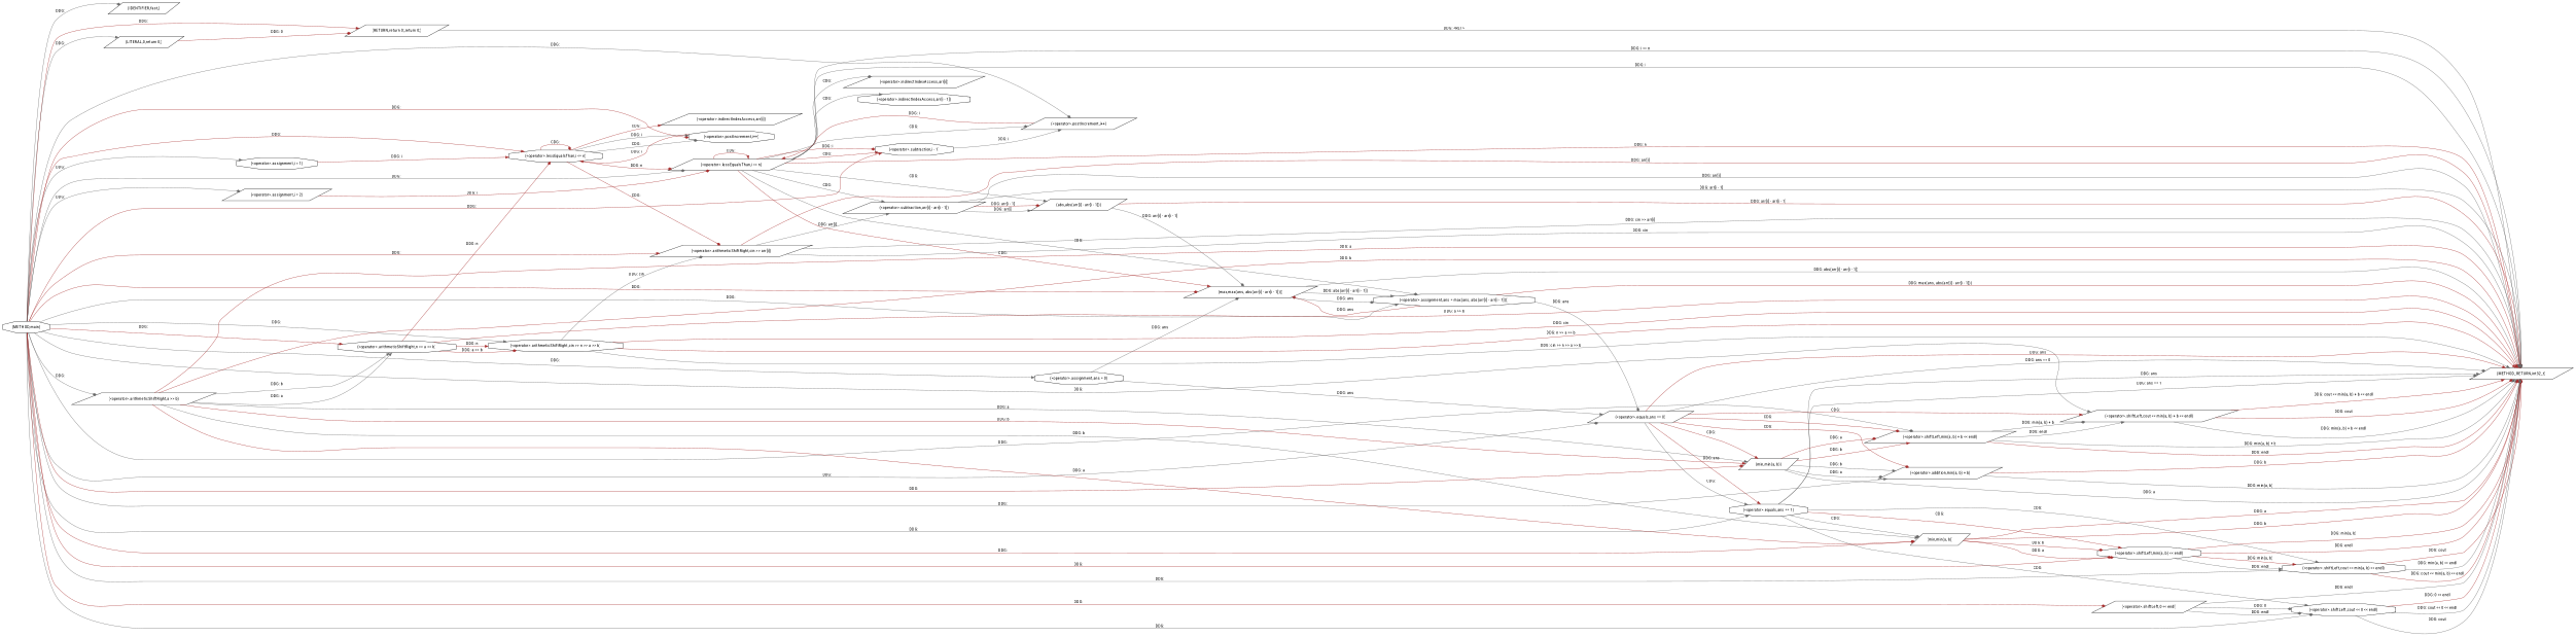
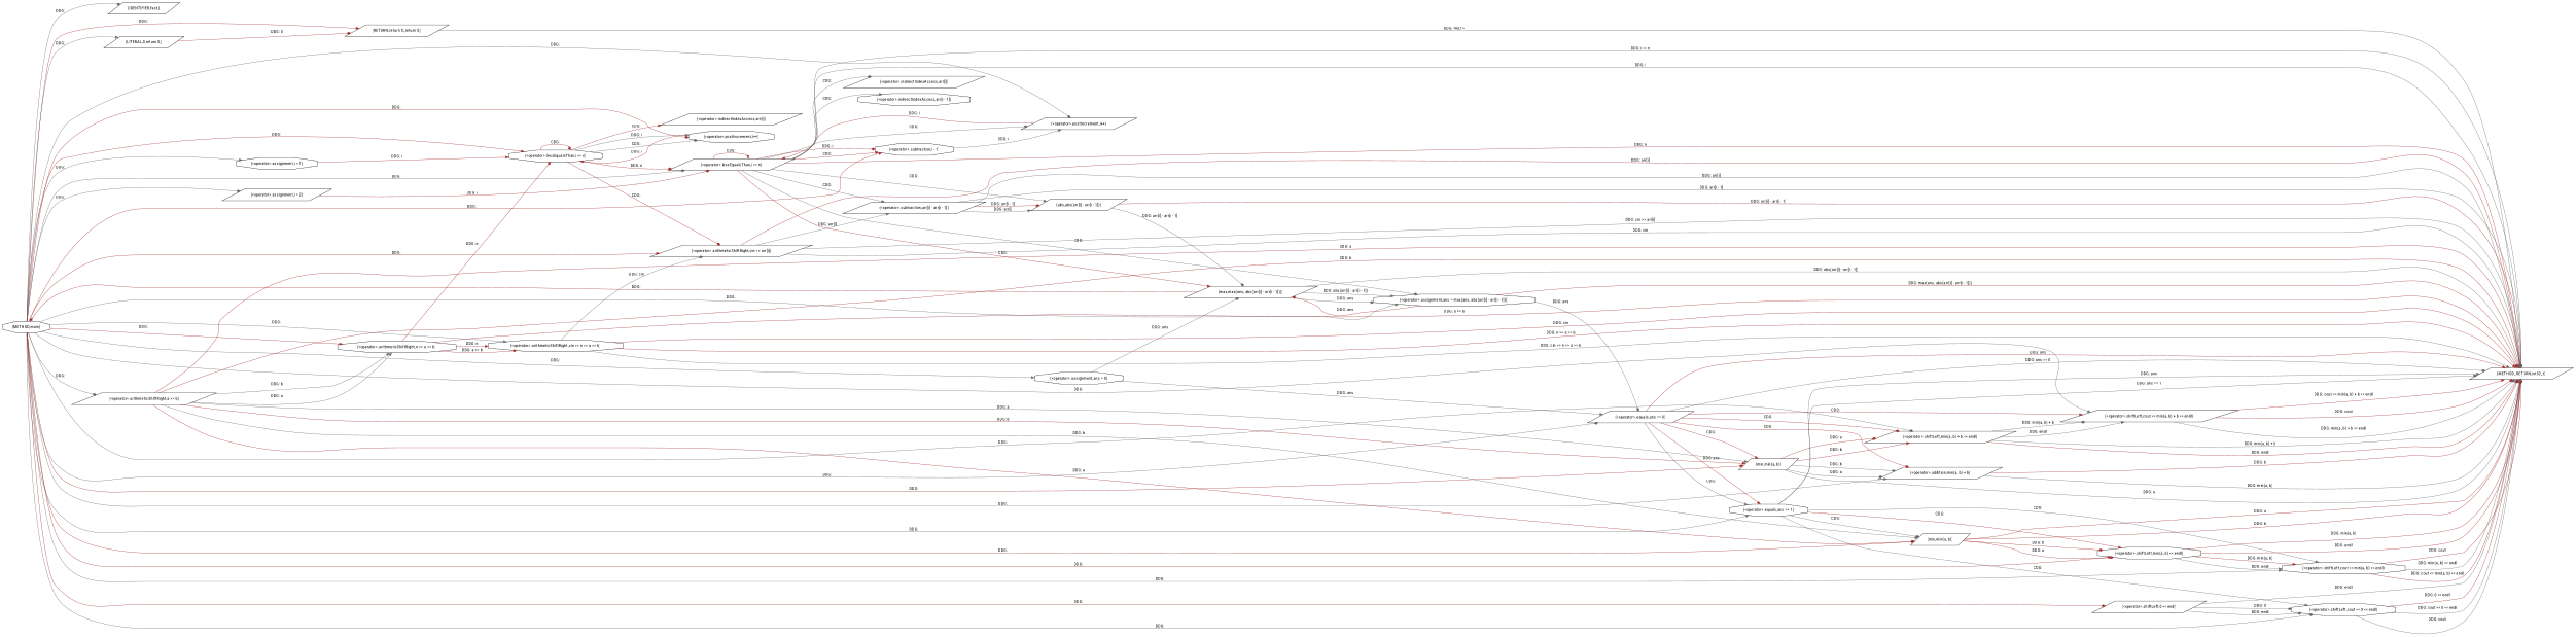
  digraph {
    fontname="Roboto Condensed"
    rankdir=LR
    node [fontname="Roboto Condensed" shape=parallelogram]
    edge [arrowhead=normal color=gray40 fontname="Roboto Condensed"]
    n1 [label="(METHOD,main)" shape=octagon]
    n2 [label="(IDENTIFIER,fast,)"]
    n3 [label="(RETURN,return 0;,return 0;)"]
    n4 [label="(<operator>.arithmeticShiftRight,cin >> n >> a >> b)" shape=octagon]
    n5 [label="(<operator>.assignment,ans = 0)" shape=octagon]
    n6 [label="(LITERAL,0,return 0;)"]
    n7 [label="(<operator>.assignment,i = 1)" shape=octagon]
    n8 [label="(<operator>.lessEqualsThan,i <= n)" shape=octagon]
    n9 [label="(<operator>.postIncrement,i++)" shape=octagon]
    n10 [label="(<operator>.assignment,i = 2)"]
    n11 [label="(<operator>.lessEqualsThan,i <= n)"]
    n12 [label="(<operator>.postIncrement,i++)"]
    n13 [label="(<operator>.equals,ans == 0)"]
    n14 [label="(<operator>.shiftLeft,cout << min(a, b) + b << endl)"]
    n15 [label="(<operator>.arithmeticShiftRight,n >> a >> b)" shape=octagon]
    n16 [label="(<operator>.arithmeticShiftRight,cin >> arr[i])"]
    n17 [label="(<operator>.assignment,ans = max(ans, abs(arr[i] - arr[i - 1])))" shape=octagon]
    n18 [label="(<operator>.arithmeticShiftRight,a >> b)"]
    n19 [label="(<operator>.shiftLeft,min(a, b) + b << endl)"]
    n20 [label="(<operator>.equals,ans == 1)" shape=octagon]
    n21 [label="(<operator>.shiftLeft,cout << min(a, b) << endl)" shape=octagon]
    n22 [label="(max,max(ans, abs(arr[i] - arr[i - 1])))"]
    n23 [label="(<operator>.addition,min(a, b) + b)"]
    n24 [label="(<operator>.shiftLeft,cout << 0 << endl)" shape=octagon]
    n25 [label="(min,min(a, b))"]
    n26 [label="(<operator>.shiftLeft,min(a, b) << endl)" shape=octagon]
    n27 [label="(min,min(a, b))"]
    n28 [label="(<operator>.shiftLeft,0 << endl)"]
    n29 [label="(<operator>.subtraction,i - 1)" shape=octagon]
    n30 [label="(METHOD_RETURN,int32_t)"]
    n31 [label="(<operator>.indirectIndexAccess,arr[i])"]
    n32 [label="(abs,abs(arr[i] - arr[i - 1]))"]
    n33 [label="(<operator>.subtraction,arr[i] - arr[i - 1])"]
    n34 [label="(<operator>.indirectIndexAccess,arr[i])"]
    n35 [label="(<operator>.indirectIndexAccess,arr[i - 1])" shape=octagon]
    n1 -> n2 [arrowhead=diamond label="DDG: "]
    n1 -> n3 [color=brown label="DDG: "]
    n1 -> n4 [label="DDG: "]
    n1 -> n5 [label="DDG: "]
    n1 -> n6 [label="DDG: "]
    n1 -> n7 [label="DDG: "]
    n1 -> n8 [color=brown label="DDG: "]
    n1 -> n9 [arrowhead=diamond color=brown label="DDG: "]
    n1 -> n10 [arrowhead=diamond label="DDG: "]
    n1 -> n11 [arrowhead=diamond label="DDG: "]
    n1 -> n12 [arrowhead=diamond label="DDG: "]
    n1 -> n13 [arrowhead=diamond label="DDG: "]
    n1 -> n14 [label="DDG: "]
    n1 -> n15 [color=brown label="DDG: "]
    n1 -> n16 [color=brown label="DDG: "]
    n1 -> n17 [label="DDG: "]
    n1 -> n18 [arrowhead=diamond label="DDG: "]
    n1 -> n19 [arrowhead=diamond label="DDG: "]
    n1 -> n20 [label="DDG: "]
    n1 -> n21 [label="DDG: "]
-   n1 -> n22 [arrowhead=diamond color=brown label="DDG: "]
+   n22 -> n1 [arrowhead=diamond color=brown label="DDG: "]
    n1 -> n23 [label="DDG: "]
    n1 -> n24 [arrowhead=diamond label="DDG: "]
    n1 -> n25 [arrowhead=diamond color=brown label="DDG: "]
    n1 -> n26 [arrowhead=diamond color=brown label="DDG: "]
    n1 -> n27 [color=brown label="DDG: "]
    n1 -> n28 [arrowhead=diamond color=brown label="DDG: "]
    n1 -> n29 [color=brown label="DDG: "]
    n3 -> n30 [arrowhead=diamond label="DDG: <RET>"]
    n4 -> n16 [arrowhead=diamond label="DDG: cin"]
    n4 -> n30 [arrowhead=diamond color=brown label="DDG: cin"]
    n4 -> n30 [color=brown label="DDG: n >> a >> b"]
    n4 -> n30 [label="DDG: cin >> n >> a >> b"]
    n5 -> n13 [label="DDG: ans"]
    n5 -> n22 [arrowhead=diamond label="DDG: ans"]
    n6 -> n3 [arrowhead=diamond color=brown label="DDG: 0"]
    n7 -> n8 [color=brown label="DDG: i"]
    n8 -> n8 [arrowhead=diamond color=brown label="CDG: "]
    n8 -> n9 [label="DDG: i"]
    n8 -> n9 [arrowhead=diamond label="CDG: "]
    n8 -> n11 [arrowhead=diamond color=brown label="DDG: n"]
    n8 -> n16 [arrowhead=diamond color=brown label="CDG: "]
    n8 -> n31 [color=brown label="CDG: "]
    n9 -> n8 [color=brown label="DDG: i"]
    n10 -> n11 [arrowhead=diamond color=brown label="DDG: i"]
    n11 -> n11 [color=brown label="CDG: "]
    n11 -> n12 [arrowhead=diamond label="CDG: "]
    n11 -> n17 [arrowhead=diamond label="CDG: "]
    n11 -> n22 [color=brown label="CDG: "]
    n11 -> n29 [arrowhead=diamond color=brown label="DDG: i"]
    n11 -> n29 [color=brown label="CDG: "]
    n11 -> n30 [arrowhead=diamond label="DDG: i"]
    n11 -> n30 [color=brown label="DDG: n"]
    n11 -> n30 [label="DDG: i <= n"]
    n11 -> n32 [label="CDG: "]
    n11 -> n33 [label="CDG: "]
    n11 -> n34 [arrowhead=diamond label="CDG: "]
    n11 -> n35 [label="CDG: "]
    n12 -> n11 [color=brown label="DDG: i"]
    n13 -> n14 [color=brown label="CDG: "]
    n13 -> n19 [arrowhead=diamond color=brown label="CDG: "]
    n13 -> n20 [color=brown label="DDG: ans"]
    n13 -> n20 [label="CDG: "]
    n13 -> n23 [arrowhead=diamond color=brown label="CDG: "]
    n13 -> n25 [color=brown label="CDG: "]
    n13 -> n30 [color=brown label="DDG: ans"]
    n13 -> n30 [arrowhead=diamond label="DDG: ans == 0"]
    n14 -> n30 [arrowhead=diamond color=brown label="DDG: cout"]
    n14 -> n30 [arrowhead=diamond label="DDG: min(a, b) + b << endl"]
    n14 -> n30 [color=brown label="DDG: cout << min(a, b) + b << endl"]
    n15 -> n4 [color=brown label="DDG: n"]
    n15 -> n4 [arrowhead=diamond color=brown label="DDG: a >> b"]
    n15 -> n8 [arrowhead=diamond color=brown label="DDG: n"]
    n15 -> n30 [color=brown label="DDG: a >> b"]
    n16 -> n30 [label="DDG: cin"]
    n16 -> n30 [arrowhead=diamond color=brown label="DDG: arr[i]"]
    n16 -> n30 [arrowhead=diamond label="DDG: cin >> arr[i]"]
    n16 -> n33 [label="DDG: arr[i]"]
    n17 -> n13 [arrowhead=diamond label="DDG: ans"]
    n17 -> n22 [arrowhead=diamond color=brown label="DDG: ans"]
    n17 -> n30 [arrowhead=diamond color=brown label="DDG: max(ans, abs(arr[i] - arr[i - 1]))"]
    n18 -> n15 [label="DDG: a"]
    n18 -> n15 [label="DDG: b"]
    n18 -> n25 [label="DDG: a"]
    n18 -> n25 [color=brown label="DDG: b"]
    n18 -> n27 [arrowhead=diamond color=brown label="DDG: a"]
    n18 -> n27 [label="DDG: b"]
    n18 -> n30 [color=brown label="DDG: a"]
    n18 -> n30 [arrowhead=diamond color=brown label="DDG: b"]
    n19 -> n14 [arrowhead=diamond label="DDG: min(a, b) + b"]
    n19 -> n14 [label="DDG: endl"]
    n19 -> n30 [arrowhead=diamond label="DDG: min(a, b) + b"]
    n19 -> n30 [color=brown label="DDG: endl"]
    n20 -> n21 [label="CDG: "]
    n20 -> n24 [label="CDG: "]
    n20 -> n26 [color=brown label="CDG: "]
    n20 -> n27 [arrowhead=diamond label="CDG: "]
    n20 -> n30 [label="DDG: ans"]
    n20 -> n30 [arrowhead=diamond label="DDG: ans == 1"]
    n21 -> n30 [arrowhead=diamond color=brown label="DDG: cout"]
    n21 -> n30 [label="DDG: min(a, b) << endl"]
    n21 -> n30 [color=brown label="DDG: cout << min(a, b) << endl"]
    n22 -> n17 [label="DDG: abs(arr[i] - arr[i - 1])"]
    n22 -> n17 [arrowhead=diamond label="DDG: ans"]
    n22 -> n30 [label="DDG: abs(arr[i] - arr[i - 1])"]
    n23 -> n30 [arrowhead=diamond label="DDG: min(a, b)"]
    n23 -> n30 [arrowhead=diamond color=brown label="DDG: b"]
    n24 -> n30 [arrowhead=diamond label="DDG: cout"]
    n24 -> n30 [color=brown label="DDG: 0 << endl"]
    n24 -> n30 [label="DDG: cout << 0 << endl"]
    n25 -> n19 [color=brown label="DDG: b"]
    n25 -> n19 [arrowhead=diamond color=brown label="DDG: a"]
    n25 -> n23 [label="DDG: b"]
    n25 -> n23 [arrowhead=diamond label="DDG: a"]
    n25 -> n30 [arrowhead=diamond label="DDG: a"]
    n26 -> n21 [color=brown label="DDG: min(a, b)"]
    n26 -> n21 [label="DDG: endl"]
    n26 -> n30 [arrowhead=diamond color=brown label="DDG: min(a, b)"]
    n26 -> n30 [arrowhead=diamond color=brown label="DDG: endl"]
    n27 -> n26 [arrowhead=diamond color=brown label="DDG: b"]
    n27 -> n26 [arrowhead=diamond color=brown label="DDG: a"]
    n27 -> n30 [arrowhead=diamond color=brown label="DDG: a"]
    n27 -> n30 [color=brown label="DDG: b"]
    n28 -> n24 [arrowhead=diamond label="DDG: 0"]
    n28 -> n24 [arrowhead=diamond label="DDG: endl"]
    n28 -> n30 [arrowhead=diamond label="DDG: endl"]
    n29 -> n12 [label="DDG: i"]
    n32 -> n22 [arrowhead=diamond label="DDG: arr[i] - arr[i - 1]"]
    n32 -> n30 [color=brown label="DDG: arr[i] - arr[i - 1]"]
    n33 -> n30 [label="DDG: arr[i]"]
    n33 -> n30 [arrowhead=diamond label="DDG: arr[i - 1]"]
    n33 -> n32 [label="DDG: arr[i]"]
    n33 -> n32 [arrowhead=diamond color=brown label="DDG: arr[i - 1]"]
  }
